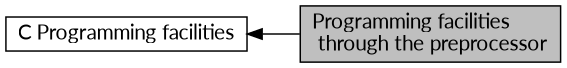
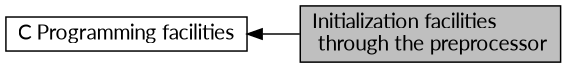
  digraph {
    rankdir=LR
    fontname=Lato
    node [color=black fontname=Lato fontsize=14 shape=box style=filled]
    n1 [fillcolor=white height=0.2 label="C Programming facilities" width=0.4]
-   n2 [fillcolor=grey75 fontcolor=black height=0.2 label="Programming facilities\l through the preprocessor" width=0.4]
+   n2 [fillcolor=grey75 fontcolor=black height=0.2 label="Initialization facilities\l through the preprocessor" width=0.4]
    n1 -> n2 [dir=back fontname=Lato fontsize=14 labelfontname=Helvetica labelfontsize=14 shape=plaintext style=solid]
  }
